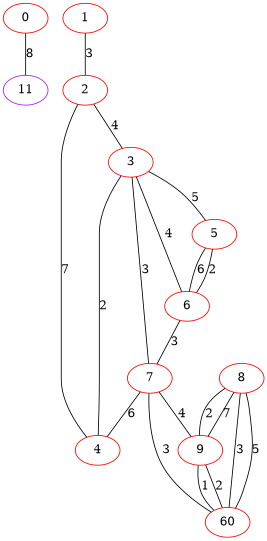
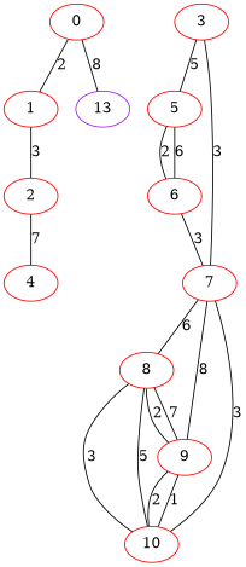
  graph {
    node [color=red weight=1]
    0
    1
-   11 [color=purple weight=4]
+   11 [color=purple weight=4 label=13]
    2
    3
    4
    5
    6
    7
    8
    9
-   10 [label=60]
+   10
+   0 -- 1 [label=2]
    0 -- 11 [label=8]
    1 -- 2 [label=3]
-   2 -- 3 [label=4]
    2 -- 4 [label=7]
-   3 -- 4 [label=2]
    3 -- 5 [label=5]
-   3 -- 6 [label=4]
    3 -- 7 [label=3]
    5 -- 6 [label=6]
    5 -- 6 [label=2]
    6 -- 7 [label=3]
-   7 -- 4 [label=6]
-   7 -- 9 [label=4]
+   7 -- 8 [label=6]
+   7 -- 9 [label=8]
    7 -- 10 [label=3]
    8 -- 9 [label=2]
    8 -- 9 [label=7]
    8 -- 10 [label=3]
    8 -- 10 [label=5]
    9 -- 10 [label=1]
    9 -- 10 [label=2]
  }
